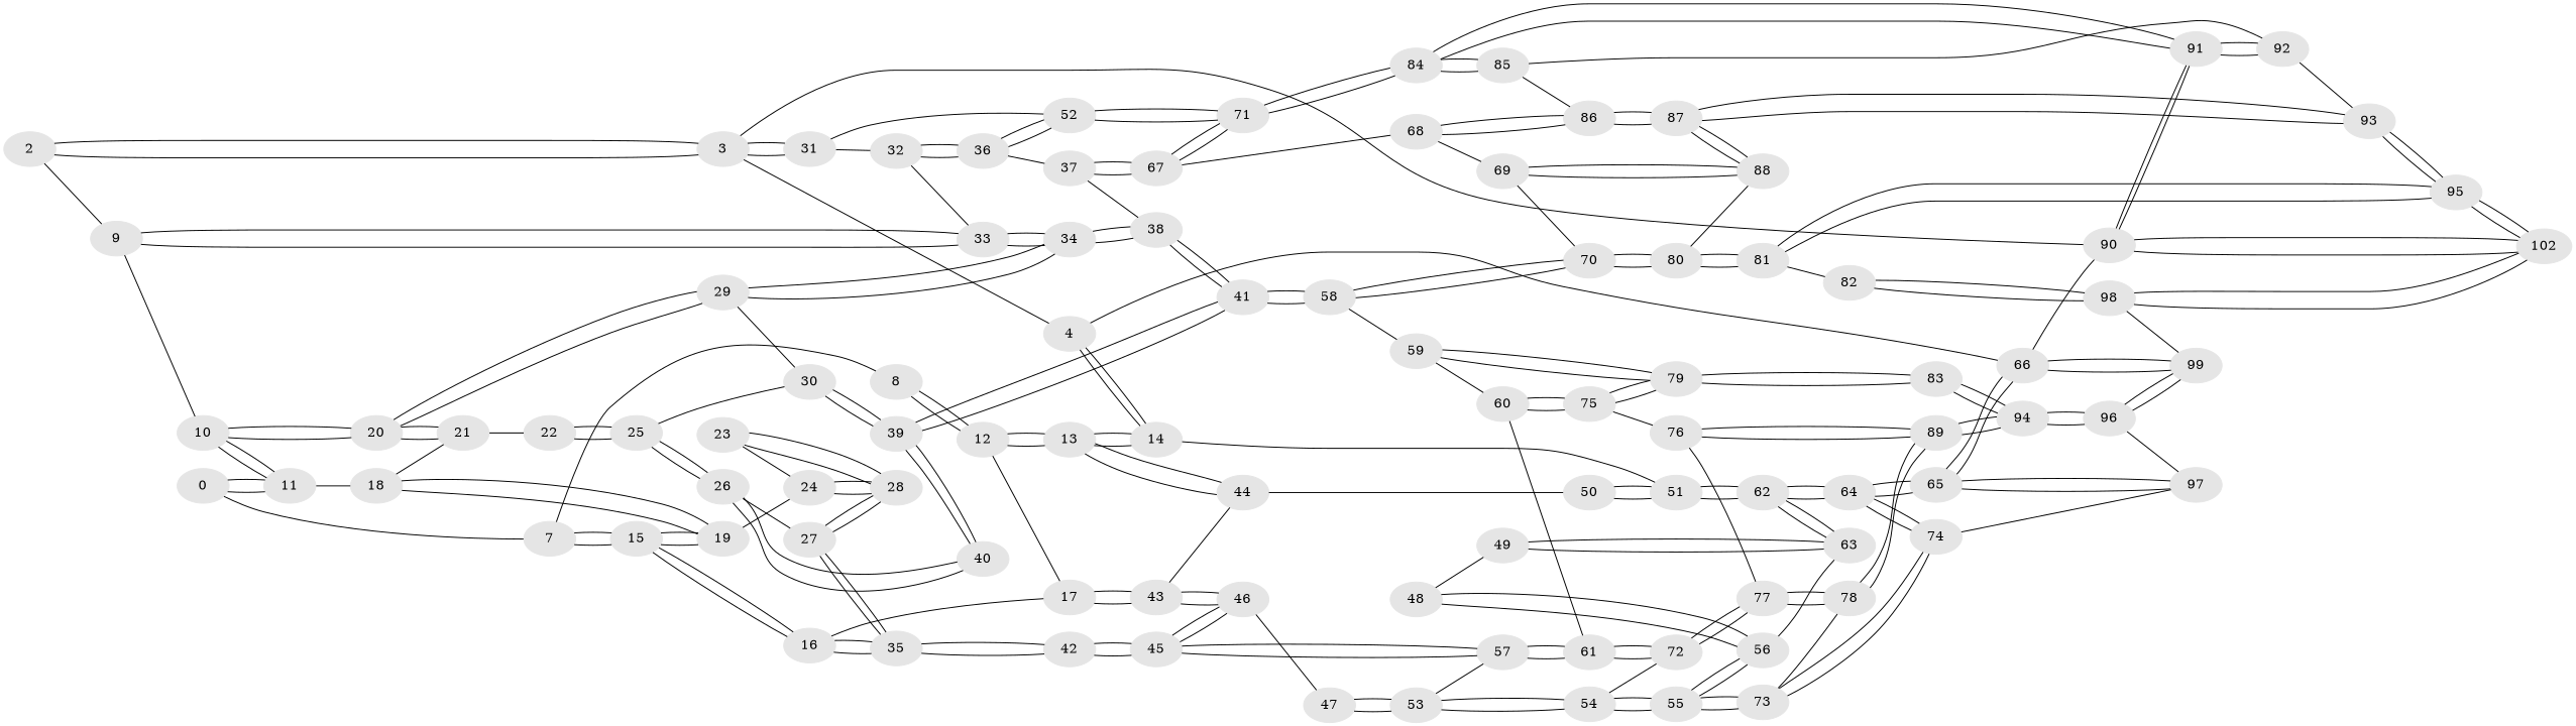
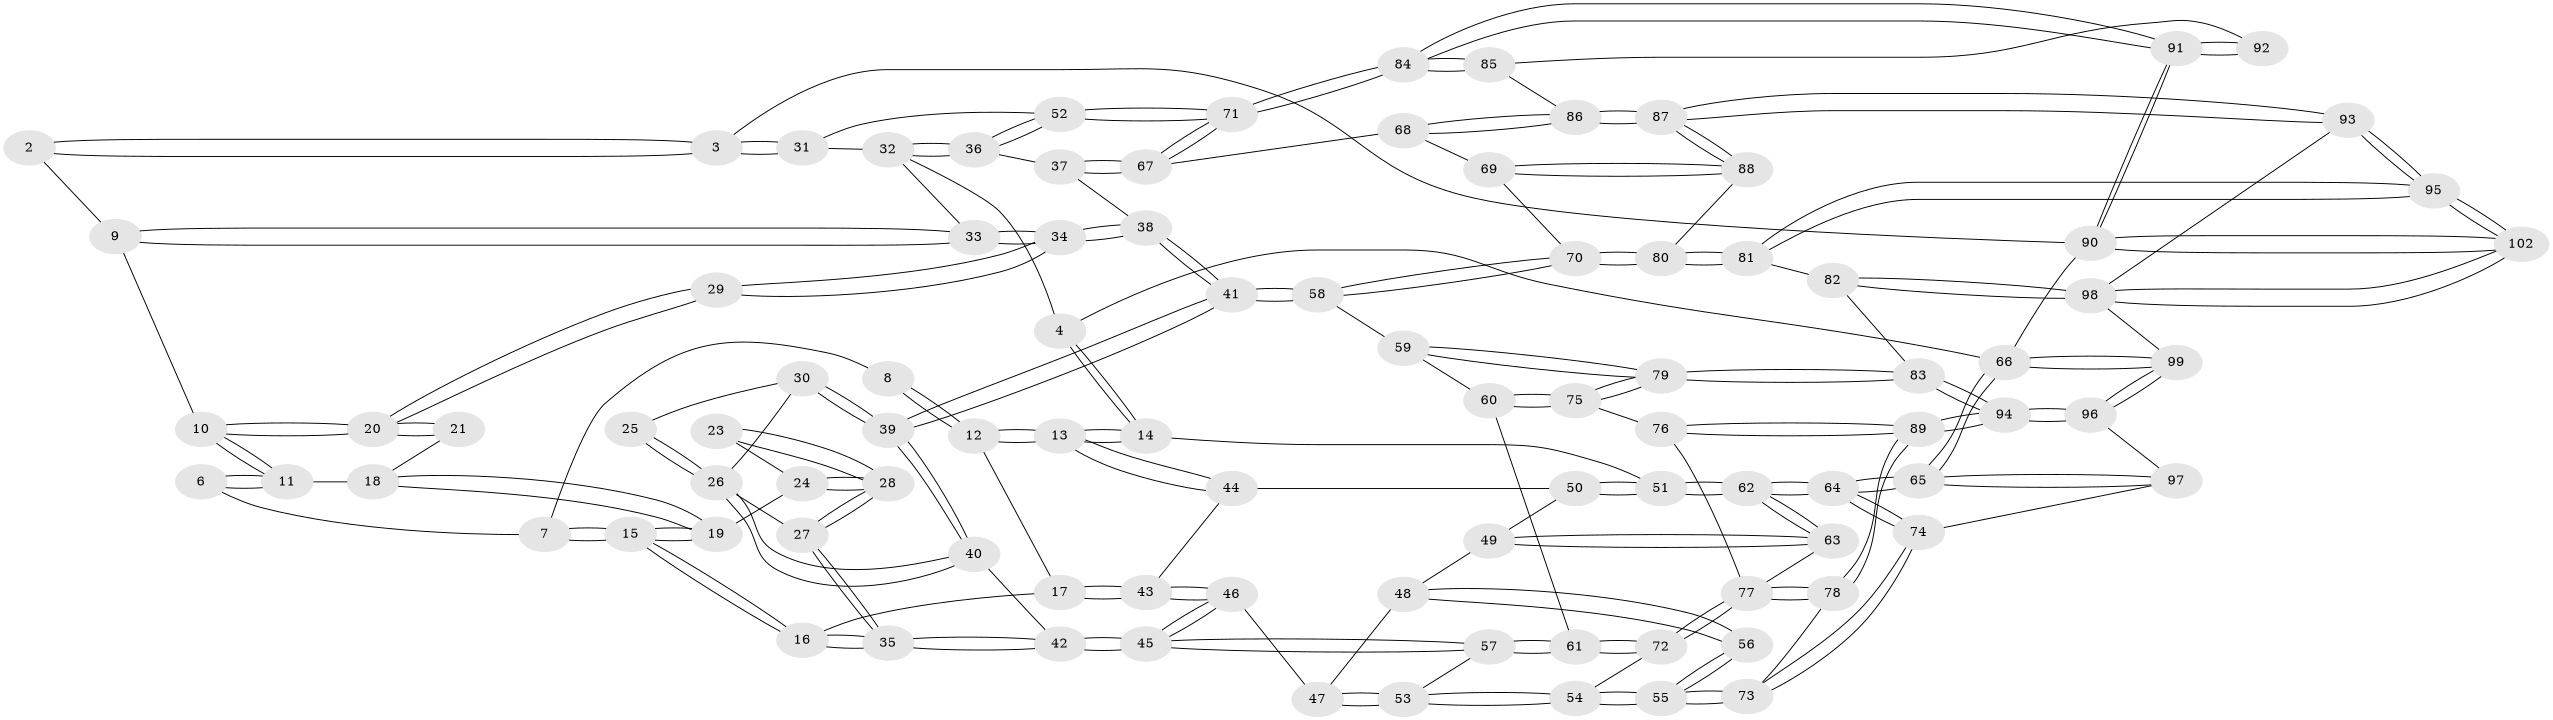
  graph {
    rankdir=LR
    node [color=gray90 style=filled]
    2
    3
    9
-   6 [label=0]
+   6
    7
    11
    4
    31
    90
    10
    33
    14
    66
    32
    52
    91
    n17 [label=102]
    51
    99
    8
    12
    15
    18
    16
    19
    13
    17
    20
    34
    21
    29
    44
    43
    50
    62
    35
    24
    42
    46
-   22
    28
    30
    25
    23
    26
    27
    40
    39
    38
    41
    36
    71
    37
    45
    67
    68
    58
    59
    70
    57
    47
    61
    48
    53
    49
    56
    54
    63
    64
    84
    55
    72
    73
    77
    74
    78
    60
    79
    80
    75
    83
    76
    65
    97
    69
    86
    88
    87
    81
    85
    89
    94
    82
    95
    98
    96
    92
    93
    2 -- 3
    2 -- 3
    2 -- 9
-   3 -- 4
+   32 -- 4
    3 -- 31
    3 -- 31
    3 -- 90
    9 -- 10
    9 -- 33
    9 -- 33
    6 -- 7
    6 -- 11
    6 -- 11
    7 -- 8
    7 -- 15
    7 -- 15
    11 -- 18
    4 -- 14
    4 -- 14
    4 -- 66
    31 -- 32
    31 -- 52
    90 -- 91
    90 -- 91
    90 -- n17
    90 -- n17
    10 -- 11
    10 -- 11
    10 -- 20
    10 -- 20
    33 -- 34
    33 -- 34
    14 -- 51
    66 -- 90
    66 -- 99
    66 -- 99
    32 -- 33
    32 -- 36
    32 -- 36
    52 -- 71
    52 -- 71
    91 -- 92
    91 -- 92
    51 -- 62
    51 -- 62
    8 -- 12
    8 -- 12
    12 -- 13
    12 -- 13
    12 -- 17
    15 -- 16
    15 -- 16
    15 -- 19
    15 -- 19
    18 -- 19
    18 -- 19
    18 -- 21
    16 -- 17
    16 -- 35
    16 -- 35
    19 -- 24
    13 -- 14
    13 -- 14
    13 -- 44
    13 -- 44
    17 -- 43
    17 -- 43
    20 -- 21
    20 -- 21
    20 -- 29
    20 -- 29
    34 -- 38
    34 -- 38
-   21 -- 22
    29 -- 34
    29 -- 34
-   29 -- 30
+   26 -- 30
    44 -- 50
    43 -- 44
    43 -- 46
    43 -- 46
    50 -- 51
    50 -- 51
    62 -- 63
    62 -- 63
    62 -- 64
    62 -- 64
    35 -- 42
    35 -- 42
    24 -- 28
    24 -- 28
    42 -- 45
    42 -- 45
    46 -- 47
-   22 -- 25
-   22 -- 25
    30 -- 39
    30 -- 39
    25 -- 30
    25 -- 26
    25 -- 26
    23 -- 24
    23 -- 28
    23 -- 28
    26 -- 27
    26 -- 40
    26 -- 40
    27 -- 35
    27 -- 35
    27 -- 28
    27 -- 28
+   40 -- 42
    39 -- 40
    39 -- 40
    39 -- 41
    39 -- 41
    38 -- 41
    38 -- 41
    41 -- 58
    41 -- 58
    36 -- 52
    36 -- 52
    36 -- 37
    71 -- 84
    71 -- 84
    37 -- 38
    37 -- 67
    37 -- 67
    45 -- 46
    45 -- 46
    45 -- 57
    45 -- 57
    67 -- 71
    67 -- 71
    67 -- 68
    68 -- 69
    68 -- 86
    68 -- 86
    58 -- 59
    58 -- 70
    58 -- 70
    59 -- 60
    59 -- 79
    59 -- 79
    70 -- 80
    70 -- 80
    57 -- 61
    57 -- 61
+   47 -- 48
    47 -- 53
    47 -- 53
    61 -- 72
    61 -- 72
    48 -- 49
    48 -- 56
    48 -- 56
    53 -- 57
    53 -- 54
    53 -- 54
+   49 -- 50
    49 -- 63
    49 -- 63
-   56 -- 63
+   77 -- 63
    54 -- 55
    54 -- 55
    54 -- 72
    64 -- 74
    64 -- 74
    64 -- 65
    64 -- 65
    84 -- 91
    84 -- 91
    84 -- 85
    84 -- 85
    55 -- 56
    55 -- 56
    55 -- 73
    55 -- 73
    72 -- 77
    72 -- 77
    73 -- 74
    73 -- 74
    73 -- 78
    77 -- 78
    77 -- 78
    74 -- 97
    78 -- 89
    78 -- 89
    60 -- 61
    60 -- 75
    60 -- 75
    79 -- 83
    79 -- 83
    80 -- 88
    80 -- 81
    80 -- 81
    75 -- 79
    75 -- 79
    75 -- 76
    83 -- 94
    83 -- 94
    76 -- 77
    76 -- 89
    76 -- 89
    65 -- 66
    65 -- 66
    65 -- 97
    65 -- 97
    69 -- 70
    69 -- 88
    69 -- 88
    86 -- 87
    86 -- 87
    87 -- 88
    87 -- 88
    87 -- 93
    87 -- 93
    81 -- 82
    81 -- 95
    81 -- 95
    85 -- 86
    85 -- 92
    89 -- 94
    89 -- 94
    94 -- 96
    94 -- 96
+   82 -- 83
    82 -- 98
    82 -- 98
    95 -- n17
    95 -- n17
    98 -- n17
    98 -- n17
    98 -- 99
    96 -- 99
    96 -- 99
    96 -- 97
-   92 -- 93
+   98 -- 93
    93 -- 95
    93 -- 95
  }
